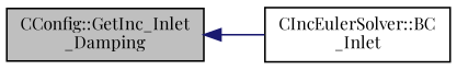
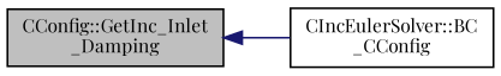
  digraph {
    rankdir=LR
    fontname="Playfair Display"
    node [color=black fontname="Playfair Display" fontsize=10 shape=record style=filled]
    n1 [fillcolor=grey75 fontcolor=black height=0.2 label="CConfig::GetInc_Inlet\l_Damping" width=0.4]
-   n2 [fillcolor=white height=0.2 label="CIncEulerSolver::BC\l_Inlet" width=0.4]
+   n2 [fillcolor=white height=0.2 label="CIncEulerSolver::BC\l_CConfig" width=0.4]
    n1 -> n2 [color=midnightblue dir=back fontname="Playfair Display" fontsize=10 labelfontname=Helvetica labelfontsize=10 style=solid]
  }
